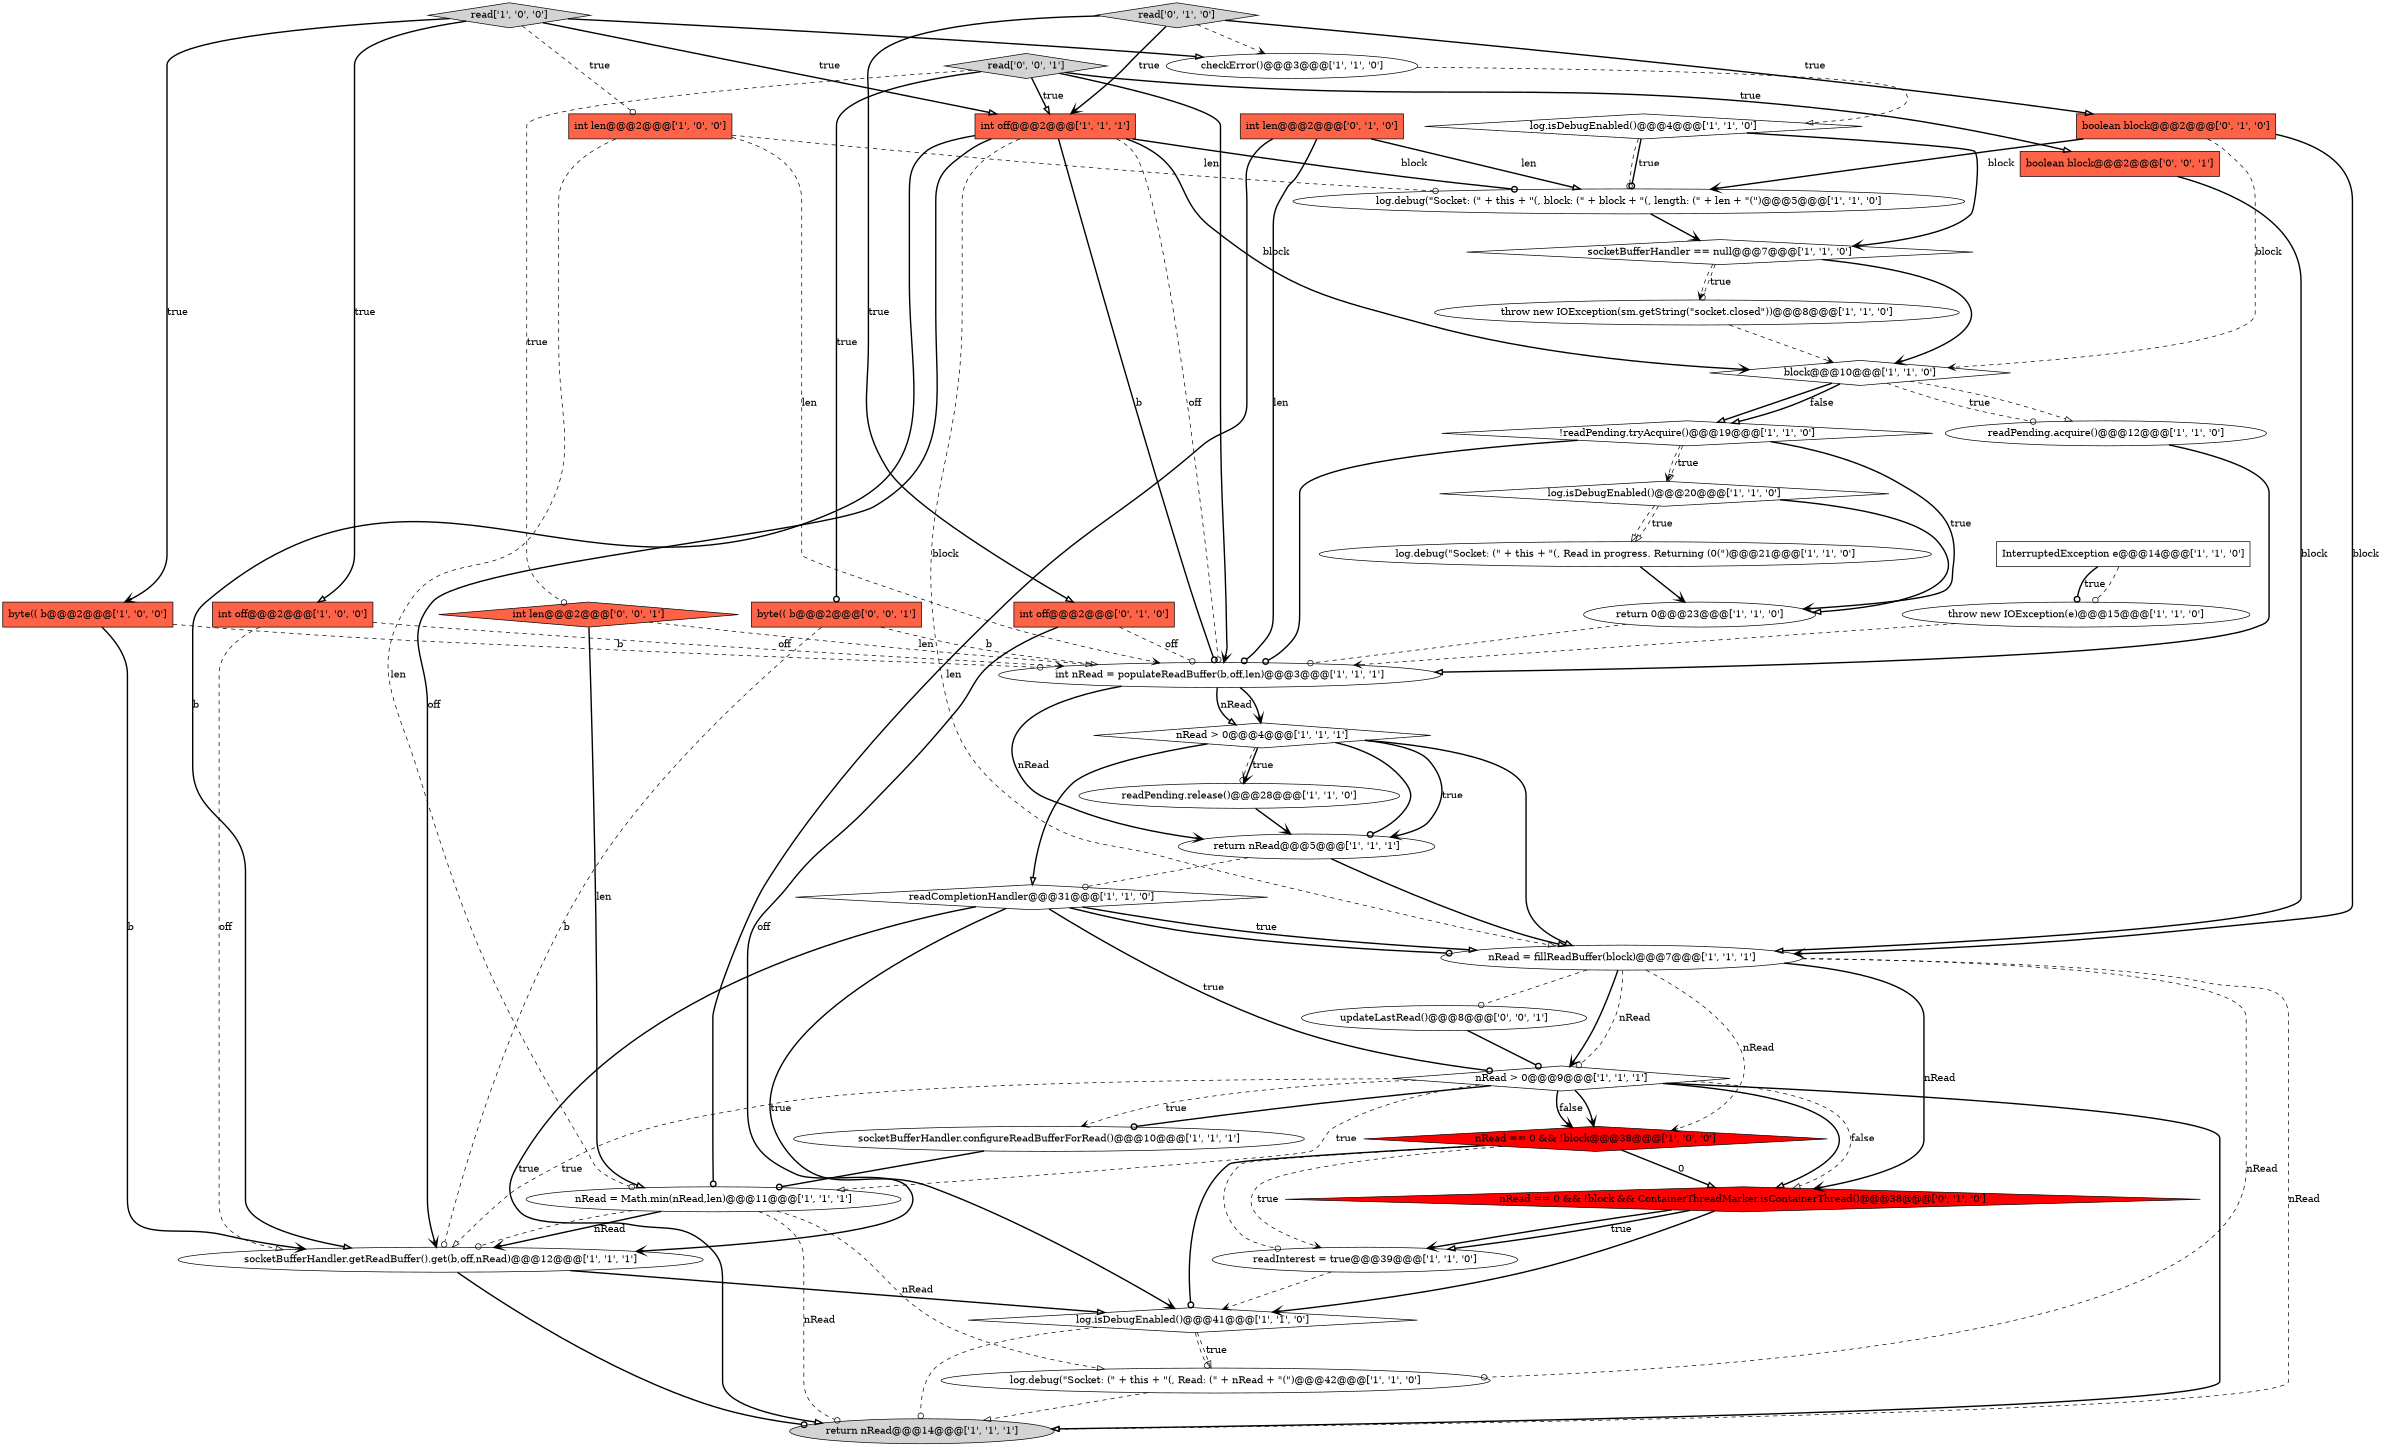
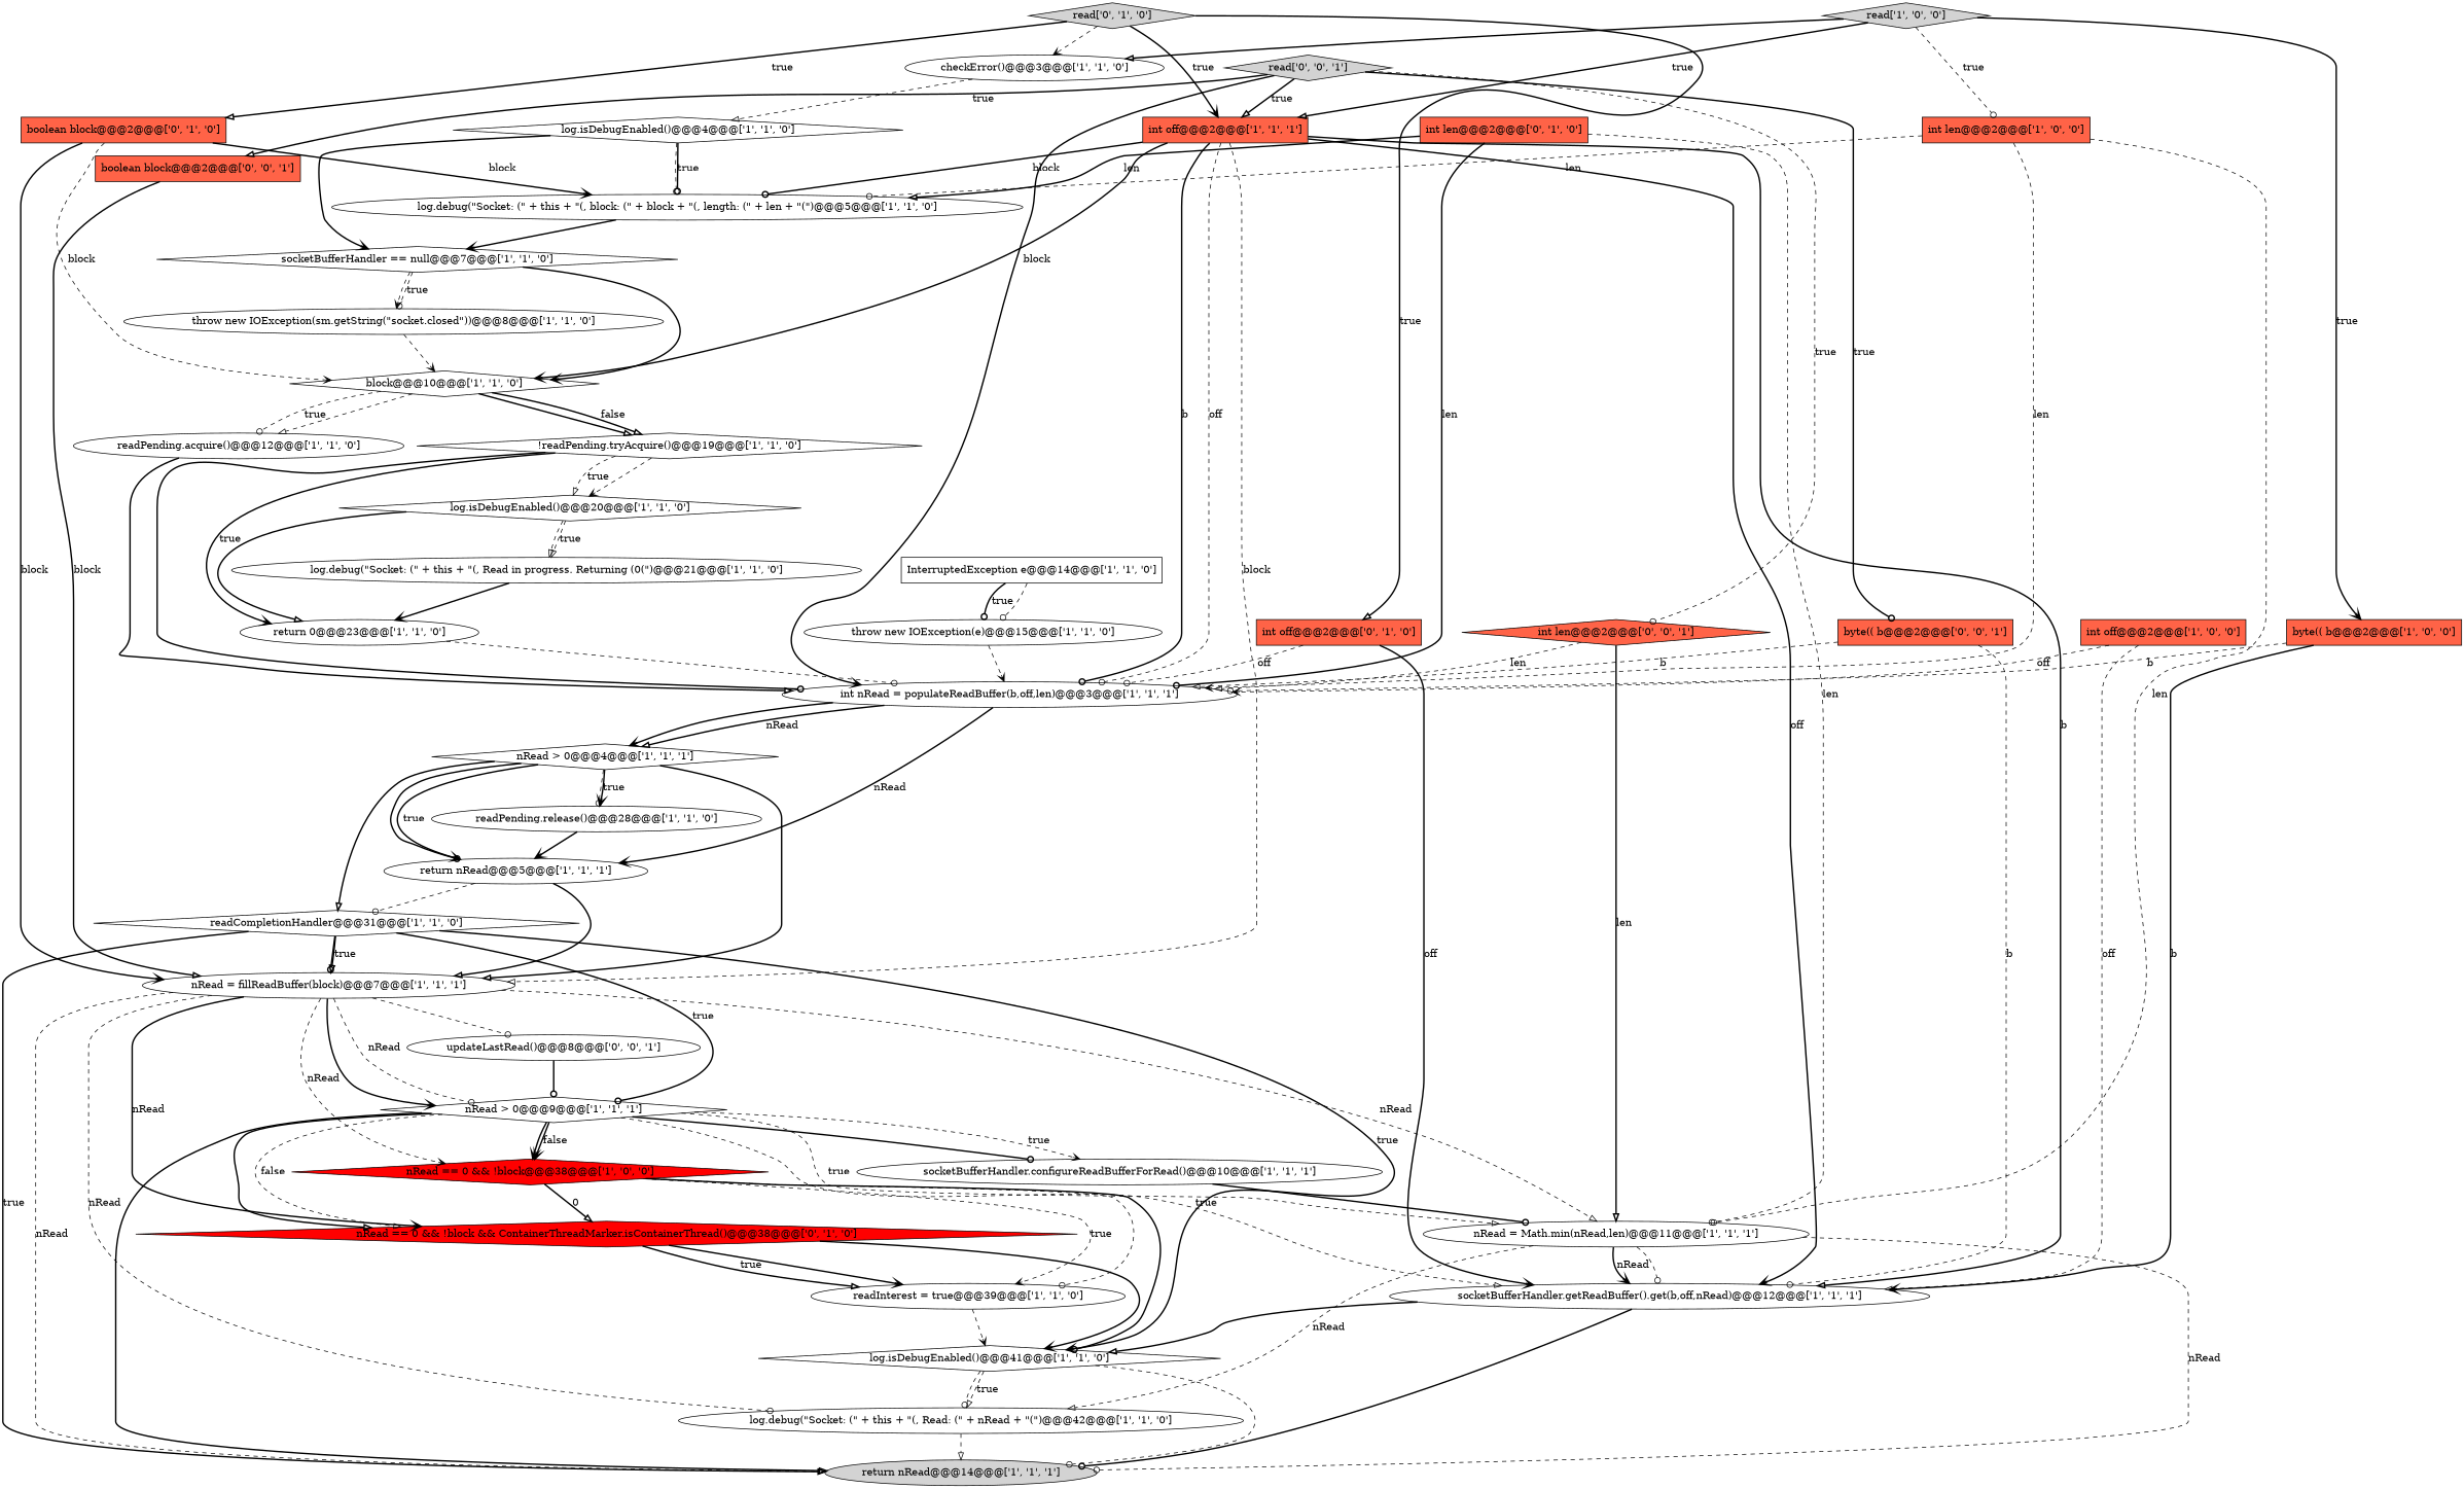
  digraph {
    node [fillcolor=white shape=ellipse style=filled]
    edge [arrowhead=onormal style=bold]
    n1 [label="throw new IOException(sm.getString(\"socket.closed\"))@@@8@@@['1', '1', '0']"]
    n2 [label="block@@@10@@@['1', '1', '0']" shape=diamond]
    n3 [label="readPending.acquire()@@@12@@@['1', '1', '0']"]
    n4 [label="!readPending.tryAcquire()@@@19@@@['1', '1', '0']" shape=diamond]
    n5 [label="return 0@@@23@@@['1', '1', '0']"]
    n6 [label="int nRead = populateReadBuffer(b,off,len)@@@3@@@['1', '1', '1']"]
    n7 [label="nRead > 0@@@4@@@['1', '1', '1']" shape=diamond]
    n8 [label="return nRead@@@5@@@['1', '1', '1']"]
    n9 [fillcolor=tomato label="int off@@@2@@@['0', '1', '0']" shape=box]
    n10 [label="socketBufferHandler.getReadBuffer().get(b,off,nRead)@@@12@@@['1', '1', '1']"]
    n11 [label="log.isDebugEnabled()@@@41@@@['1', '1', '0']" shape=diamond]
    n12 [fillcolor=lightgray label="return nRead@@@14@@@['1', '1', '1']"]
    n13 [fillcolor=tomato label="int off@@@2@@@['1', '0', '0']" shape=box]
    n14 [label="readInterest = true@@@39@@@['1', '1', '0']"]
    n15 [label="log.debug(\"Socket: (\" + this + \"(, Read: (\" + nRead + \"(\")@@@42@@@['1', '1', '0']"]
    n16 [label="log.isDebugEnabled()@@@20@@@['1', '1', '0']" shape=diamond]
    n17 [label="readCompletionHandler@@@31@@@['1', '1', '0']" shape=diamond]
    n18 [label="readPending.release()@@@28@@@['1', '1', '0']"]
    n19 [label="nRead = fillReadBuffer(block)@@@7@@@['1', '1', '1']"]
    n20 [label="nRead > 0@@@9@@@['1', '1', '1']" shape=diamond]
    n21 [label="nRead = Math.min(nRead,len)@@@11@@@['1', '1', '1']"]
    n22 [label="updateLastRead()@@@8@@@['0', '0', '1']"]
    n23 [fillcolor=red label="nRead == 0 && !block@@@38@@@['1', '0', '0']" shape=diamond]
    n24 [fillcolor=red label="nRead == 0 && !block && ContainerThreadMarker.isContainerThread()@@@38@@@['0', '1', '0']" shape=diamond]
    n25 [label="socketBufferHandler.configureReadBufferForRead()@@@10@@@['1', '1', '1']"]
    n26 [fillcolor=tomato label="int len@@@2@@@['0', '1', '0']" shape=box]
    n27 [label="log.debug(\"Socket: (\" + this + \"(, block: (\" + block + \"(, length: (\" + len + \"(\")@@@5@@@['1', '1', '0']"]
    n28 [label="socketBufferHandler == null@@@7@@@['1', '1', '0']" shape=diamond]
    n29 [fillcolor=tomato label="boolean block@@@2@@@['0', '0', '1']" shape=box]
    n30 [label="log.debug(\"Socket: (\" + this + \"(, Read in progress. Returning (0(\")@@@21@@@['1', '1', '0']"]
    n31 [label="InterruptedException e@@@14@@@['1', '1', '0']" shape=box]
    n32 [label="throw new IOException(e)@@@15@@@['1', '1', '0']"]
    n33 [fillcolor=tomato label="int off@@@2@@@['1', '1', '1']" shape=box]
    n34 [fillcolor=lightgray label="read['0', '1', '0']" shape=diamond]
    n35 [label="checkError()@@@3@@@['1', '1', '0']"]
    n36 [fillcolor=tomato label="boolean block@@@2@@@['0', '1', '0']" shape=box]
    n37 [label="log.isDebugEnabled()@@@4@@@['1', '1', '0']" shape=diamond]
    n38 [fillcolor=tomato label="byte(( b@@@2@@@['0', '0', '1']" shape=box]
    n39 [fillcolor=tomato label="int len@@@2@@@['1', '0', '0']" shape=box]
    n40 [fillcolor=lightgray label="read['1', '0', '0']" shape=diamond]
    n41 [fillcolor=tomato label="byte(( b@@@2@@@['1', '0', '0']" shape=box]
    n42 [fillcolor=lightgray label="read['0', '0', '1']" shape=diamond]
    n43 [fillcolor=tomato label="int len@@@2@@@['0', '0', '1']" shape=diamond]
    n1 -> n2 [arrowhead=vee style=dashed]
    n2 -> n3 [style=dashed]
    n2 -> n3 [arrowhead=odot label=true style=dashed]
    n2 -> n4
    n2 -> n4 [label=false]
    n3 -> n6
    n4 -> n5 [arrowhead=vee label=true]
    n4 -> n6 [arrowhead=odot]
    n4 -> n16 [arrowhead=vee style=dashed]
    n4 -> n16 [label=true style=dashed]
    n5 -> n6 [arrowhead=odot style=dashed]
    n6 -> n7 [label=nRead]
    n6 -> n7 [arrowhead=vee]
    n6 -> n8 [arrowhead=vee label=nRead]
    n7 -> n8 [arrowhead=vee label=true]
    n7 -> n8 [arrowhead=odot]
    n7 -> n17
    n7 -> n18 [arrowhead=vee label=true]
    n7 -> n18 [arrowhead=odot style=dashed]
    n7 -> n19
    n8 -> n17 [arrowhead=odot style=dashed]
    n8 -> n19
    n9 -> n6 [arrowhead=odot label=off style=dashed]
    n9 -> n10 [arrowhead=vee label=off]
    n10 -> n11
    n10 -> n12 [arrowhead=odot]
    n11 -> n12 [arrowhead=odot style=dashed]
    n11 -> n15 [label=true style=dashed]
    n11 -> n15 [arrowhead=odot style=dashed]
    n13 -> n6 [arrowhead=vee label=off style=dashed]
    n13 -> n10 [label=off style=dashed]
    n14 -> n11 [arrowhead=vee style=dashed]
    n15 -> n12 [style=dashed]
    n16 -> n5
    n16 -> n30 [style=dashed]
    n16 -> n30 [label=true style=dashed]
    n17 -> n11 [arrowhead=vee label=true]
    n17 -> n12 [label=true]
    n17 -> n19 [arrowhead=odot]
    n17 -> n19 [label=true]
    n17 -> n20 [arrowhead=odot label=true]
    n18 -> n8 [arrowhead=vee]
    n19 -> n12 [label=nRead style=dashed]
    n19 -> n15 [arrowhead=odot label=nRead style=dashed]
    n19 -> n20 [arrowhead=vee]
    n19 -> n20 [arrowhead=odot label=nRead style=dashed]
+   n19 -> n21 [label=nRead style=dashed]
    n19 -> n22 [arrowhead=odot style=dashed]
    n19 -> n23 [arrowhead=vee label=nRead style=dashed]
    n19 -> n24 [arrowhead=vee label=nRead]
    n20 -> n10 [label=true style=dashed]
    n20 -> n12
    n20 -> n21 [label=true style=dashed]
    n20 -> n23 [arrowhead=vee]
    n20 -> n23 [arrowhead=vee label=false]
    n20 -> n24
    n20 -> n24 [label=false style=dashed]
    n20 -> n25 [arrowhead=vee label=true style=dashed]
    n20 -> n25 [arrowhead=odot]
    n21 -> n10 [arrowhead=vee label=nRead]
    n21 -> n10 [arrowhead=odot style=dashed]
    n21 -> n12 [arrowhead=odot label=nRead style=dashed]
    n21 -> n15 [label=nRead style=dashed]
    n22 -> n20 [arrowhead=odot]
    n23 -> n11 [arrowhead=odot]
    n23 -> n14 [arrowhead=odot style=dashed]
    n23 -> n14 [arrowhead=vee label=true style=dashed]
    n23 -> n24 [label=0]
    n24 -> n11 [arrowhead=vee]
    n24 -> n14 [arrowhead=vee]
    n24 -> n14 [label=true]
    n25 -> n21 [arrowhead=odot]
    n26 -> n6 [arrowhead=odot label=len]
-   n26 -> n21 [arrowhead=odot label=len]
+   n26 -> n21 [arrowhead=odot label=len style=dashed]
    n26 -> n27 [label=len]
    n27 -> n28 [arrowhead=vee]
    n28 -> n1 [arrowhead=vee style=dashed]
    n28 -> n1 [arrowhead=odot label=true style=dashed]
    n28 -> n2 [arrowhead=vee]
    n29 -> n19 [label=block]
    n30 -> n5 [arrowhead=vee]
    n31 -> n32 [arrowhead=odot label=true]
    n31 -> n32 [arrowhead=odot style=dashed]
    n32 -> n6 [arrowhead=vee style=dashed]
    n33 -> n2 [arrowhead=vee label=block]
    n33 -> n6 [arrowhead=odot label=b]
    n33 -> n6 [arrowhead=odot label=off style=dashed]
    n33 -> n10 [label=b]
    n33 -> n10 [arrowhead=vee label=off]
    n33 -> n19 [label=block style=dashed]
    n33 -> n27 [arrowhead=odot label=block]
    n34 -> n9 [label=true]
    n34 -> n33 [arrowhead=vee label=true]
    n34 -> n35 [arrowhead=vee style=dashed]
    n34 -> n36 [label=true]
    n35 -> n37 [style=dashed]
    n36 -> n2 [arrowhead=vee label=block style=dashed]
    n36 -> n19 [arrowhead=vee label=block]
    n36 -> n27 [arrowhead=vee label=block]
    n37 -> n27 [arrowhead=odot label=true]
    n37 -> n27 [arrowhead=odot style=dashed]
    n37 -> n28 [arrowhead=vee]
    n38 -> n6 [label=b style=dashed]
    n38 -> n10 [arrowhead=odot label=b style=dashed]
    n39 -> n6 [arrowhead=vee label=len style=dashed]
    n39 -> n21 [arrowhead=odot label=len style=dashed]
    n39 -> n27 [arrowhead=odot label=len style=dashed]
-   n40 -> n13 [label=true]
    n40 -> n33 [label=true]
    n40 -> n35
    n40 -> n39 [arrowhead=odot label=true style=dashed]
    n40 -> n41 [arrowhead=vee label=true]
    n41 -> n6 [arrowhead=odot label=b style=dashed]
    n41 -> n10 [arrowhead=vee label=b]
    n42 -> n6 [arrowhead=vee]
    n42 -> n29 [label=true]
    n42 -> n33 [label=true]
    n42 -> n38 [arrowhead=odot label=true]
    n42 -> n43 [arrowhead=odot label=true style=dashed]
    n43 -> n6 [label=len style=dashed]
    n43 -> n21 [label=len]
  }
